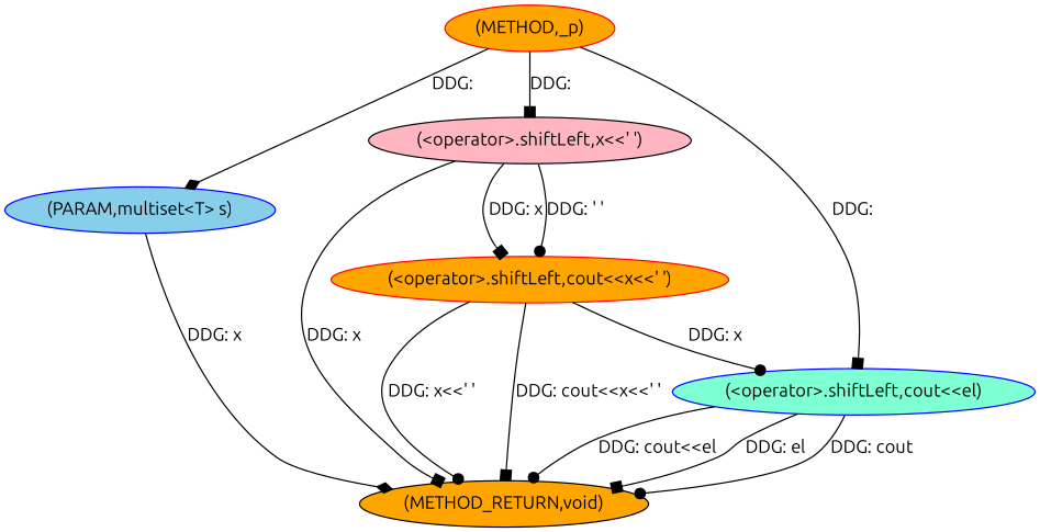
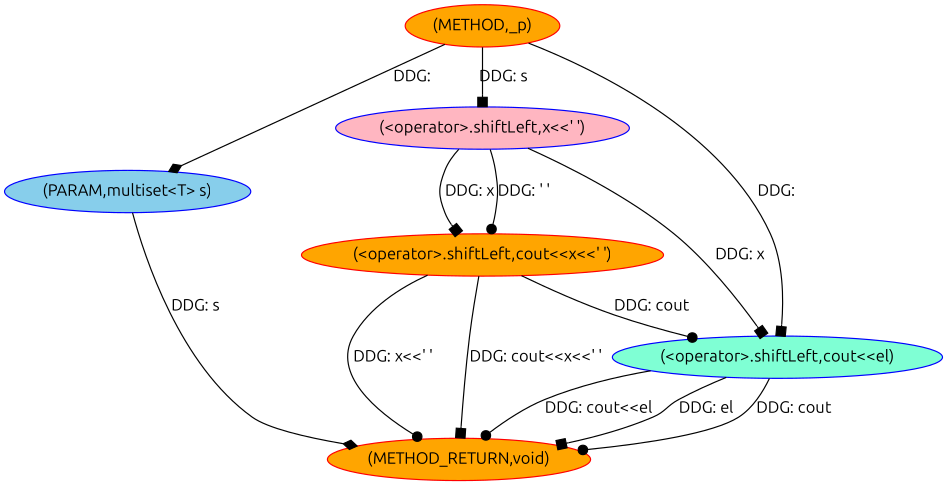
  digraph {
    fontname=Ubuntu
    node [color=red fillcolor=orange fontname=Ubuntu style=filled]
    edge [arrowhead=box fontname=Ubuntu]
    n1 [label="(METHOD,_p)"]
    n2 [color=blue fillcolor=skyblue label="(PARAM,multiset<T> s)"]
    n3 [color=blue fillcolor=aquamarine label="(<operator>.shiftLeft,cout<<el)"]
-   n4 [color=black fillcolor=lightpink label="(<operator>.shiftLeft,x<<' ')"]
-   n5 [color=black label="(METHOD_RETURN,void)"]
+   n4 [color=blue fillcolor=lightpink label="(<operator>.shiftLeft,x<<' ')"]
+   n5 [label="(METHOD_RETURN,void)"]
    n6 [label="(<operator>.shiftLeft,cout<<x<<' ')"]
    n1 -> n2 [arrowhead=diamond label="DDG: "]
    n1 -> n3 [label="DDG: "]
-   n1 -> n4 [label="DDG: "]
-   n2 -> n5 [arrowhead=diamond label="DDG: x"]
+   n1 -> n4 [label="DDG: s"]
+   n2 -> n5 [arrowhead=diamond label="DDG: s"]
    n3 -> n5 [arrowhead=dot label="DDG: cout"]
    n3 -> n5 [arrowhead=dot label="DDG: cout<<el"]
    n3 -> n5 [label="DDG: el"]
-   n4 -> n5 [label="DDG: x"]
+   n4 -> n3 [label="DDG: x"]
    n4 -> n6 [label="DDG: x"]
    n4 -> n6 [arrowhead=dot label="DDG: ' '"]
-   n6 -> n3 [arrowhead=dot label="DDG: x"]
+   n6 -> n3 [arrowhead=dot label="DDG: cout"]
    n6 -> n5 [arrowhead=dot label="DDG: x<<' '"]
    n6 -> n5 [label="DDG: cout<<x<<' '"]
  }
